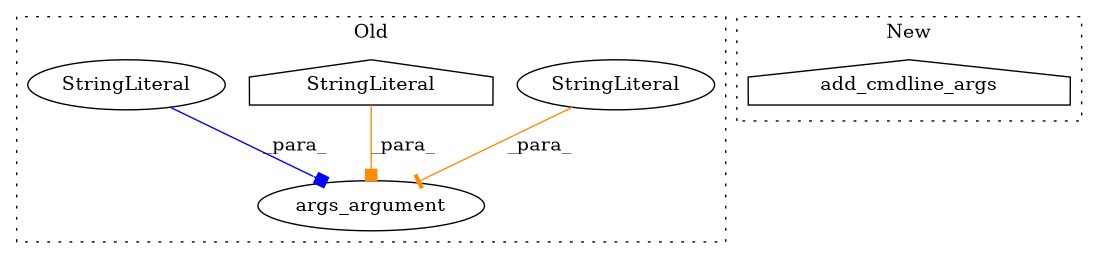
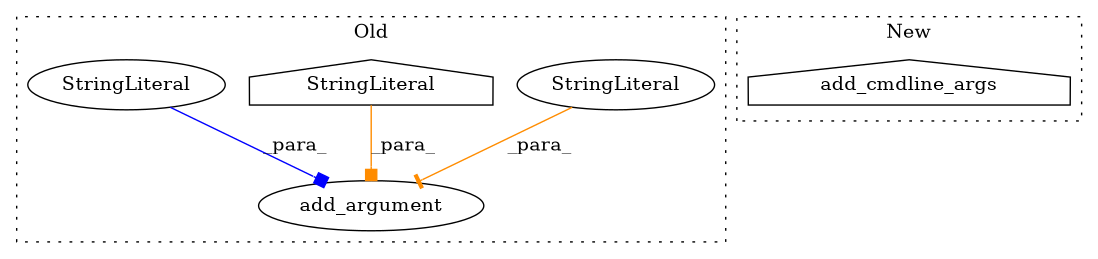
  digraph {
    node [a=45 shape=ellipse]
    edge [color=darkorange arrowhead=box]
-   n1 [a=32 l="13,1" label=args_argument s="2348,2433"]
+   n1 [a=32 l="13,1" label=add_argument s="2348,2433"]
    n2 [l=19 label=StringLiteral s=2370]
    n3 [l=8 label=StringLiteral s=2361 shape=house]
    n4 [l=32 label=StringLiteral s=2401]
    n5 [a=32 l="17,1" label=add_cmdline_args s="2418,2441" shape=house]
    subgraph cluster_1 {
      label=Old
      style=dotted
      n1
      n2
      n3
      n4
    }
    subgraph cluster_2 {
      label=New
      style=dotted
      n5
    }
    n2 -> n1 [label=_para_ arrowhead=tee]
    n3 -> n1 [label=_para_]
    n4 -> n1 [label=_para_ color=blue]
  }
